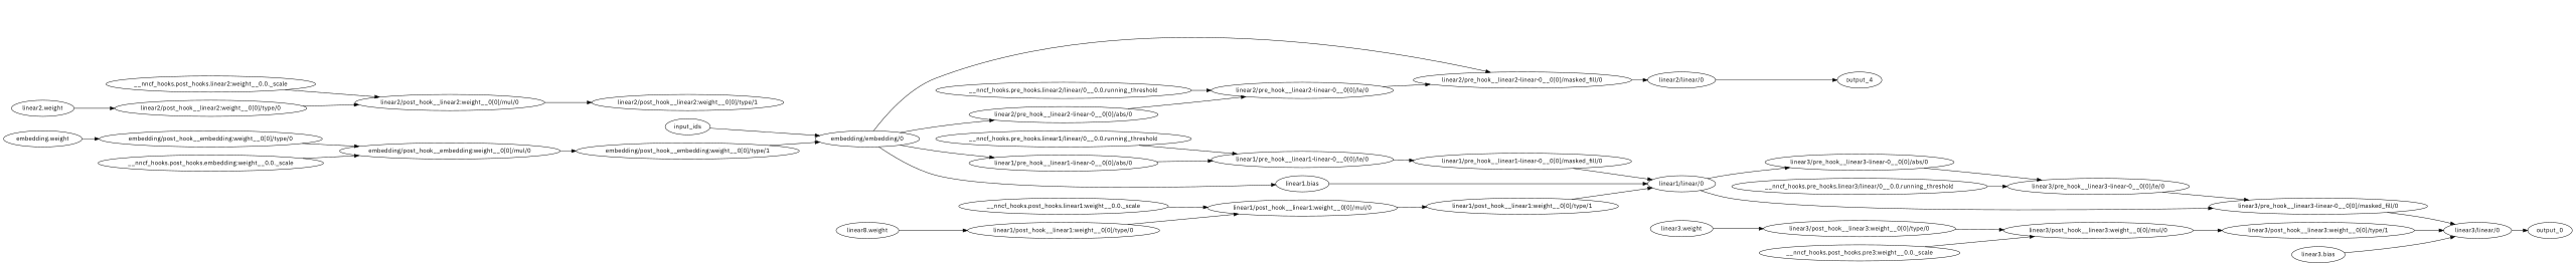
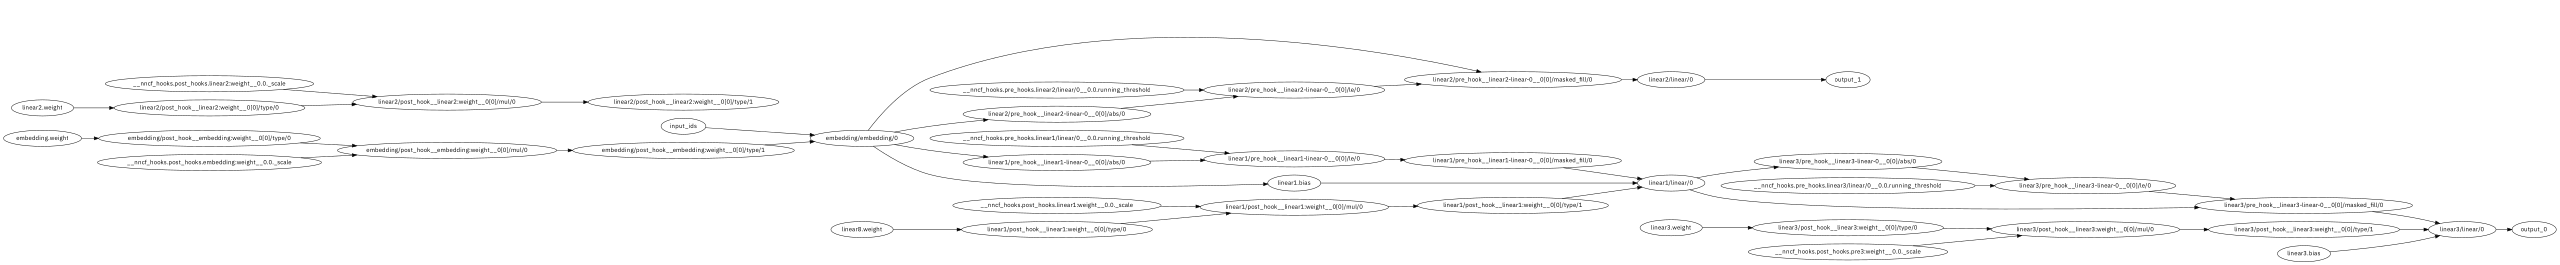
  strict digraph {
    fontname="IBM Plex Sans"
    rankdir=LR
    node [fontname="IBM Plex Sans" metatype=PTConstNoopMetatype type=nncf_model_const]
    edge [dtype=float fontname="IBM Plex Sans" in_port_id=0 out_port_id=0 shape="(2, 8, 2)"]
    input_ids [metatype=PTInputNoopMetatype type=nncf_model_input]
    "embedding/embedding/0" [metatype=PTEmbeddingMetatype type=embedding]
    "linear1/pre_hook__linear1-linear-0__0[0]/abs/0" [metatype=PTAbsMetatype type=abs]
    "linear2/pre_hook__linear2-linear-0__0[0]/abs/0" [metatype=PTAbsMetatype type=abs]
    "linear2/pre_hook__linear2-linear-0__0[0]/masked_fill/0" [metatype=PTScatterMetatype type=masked_fill]
    "linear1.bias"
    "embedding/post_hook__embedding:weight__0[0]/type/0" [metatype=UnknownMetatype type=type]
    "embedding.weight"
    "embedding/post_hook__embedding:weight__0[0]/mul/0" [metatype=PTMulMetatype type=mul]
    "__nncf_hooks.post_hooks.embedding:weight__0.0._scale"
    "embedding/post_hook__embedding:weight__0[0]/type/1" [metatype=UnknownMetatype type=type]
    "linear1/pre_hook__linear1-linear-0__0[0]/le/0" [metatype=UnknownMetatype type=le]
    "linear1/pre_hook__linear1-linear-0__0[0]/masked_fill/0" [metatype=PTScatterMetatype type=masked_fill]
    "linear1/linear/0" [metatype=PTLinearMetatype type=linear]
    "linear2/pre_hook__linear2-linear-0__0[0]/le/0" [metatype=UnknownMetatype type=le]
    "linear2/linear/0" [metatype=PTLinearMetatype type=linear]
    n17 [label="linear8.weight"]
    "linear1/post_hook__linear1:weight__0[0]/type/0" [metatype=UnknownMetatype type=type]
    "linear1/post_hook__linear1:weight__0[0]/mul/0" [metatype=PTMulMetatype type=mul]
    "__nncf_hooks.post_hooks.linear1:weight__0.0._scale"
    "linear1/post_hook__linear1:weight__0[0]/type/1" [metatype=UnknownMetatype type=type]
    "linear3/pre_hook__linear3-linear-0__0[0]/abs/0" [metatype=PTAbsMetatype type=abs]
    "linear3/pre_hook__linear3-linear-0__0[0]/masked_fill/0" [metatype=PTScatterMetatype type=masked_fill]
    "__nncf_hooks.pre_hooks.linear1/linear/0__0.0.running_threshold"
    "linear3/pre_hook__linear3-linear-0__0[0]/le/0" [metatype=UnknownMetatype type=le]
    "linear3/linear/0" [metatype=PTLinearMetatype type=linear]
    "linear3/post_hook__linear3:weight__0[0]/type/0" [metatype=UnknownMetatype type=type]
    "linear3.weight"
    "linear3/post_hook__linear3:weight__0[0]/mul/0" [metatype=PTMulMetatype type=mul]
    n30 [label="__nncf_hooks.post_hooks.pre3:weight__0.0._scale"]
    "linear3/post_hook__linear3:weight__0[0]/type/1" [metatype=UnknownMetatype type=type]
    output_0 [metatype=PTOutputNoopMetatype type=nncf_model_output]
    "linear3.bias"
    "__nncf_hooks.pre_hooks.linear3/linear/0__0.0.running_threshold"
    "linear2/post_hook__linear2:weight__0[0]/type/0" [metatype=UnknownMetatype type=type]
    "linear2.weight"
    "linear2/post_hook__linear2:weight__0[0]/mul/0" [metatype=PTMulMetatype type=mul]
    "__nncf_hooks.post_hooks.linear2:weight__0.0._scale"
    "linear2/post_hook__linear2:weight__0[0]/type/1" [metatype=UnknownMetatype type=type]
-   output_1 [metatype=PTOutputNoopMetatype type=nncf_model_output label=output_4]
+   output_1 [metatype=PTOutputNoopMetatype type=nncf_model_output]
    "__nncf_hooks.pre_hooks.linear2/linear/0__0.0.running_threshold"
    input_ids -> "embedding/embedding/0" [dtype=int shape="(2, 8)"]
    "embedding/embedding/0" -> "linear1/pre_hook__linear1-linear-0__0[0]/abs/0"
    "embedding/embedding/0" -> "linear2/pre_hook__linear2-linear-0__0[0]/abs/0"
    "embedding/embedding/0" -> "linear2/pre_hook__linear2-linear-0__0[0]/masked_fill/0"
    "embedding/embedding/0" -> "linear1.bias"
    "linear1/pre_hook__linear1-linear-0__0[0]/abs/0" -> "linear1/pre_hook__linear1-linear-0__0[0]/le/0"
    "linear2/pre_hook__linear2-linear-0__0[0]/abs/0" -> "linear2/pre_hook__linear2-linear-0__0[0]/le/0"
    "linear2/pre_hook__linear2-linear-0__0[0]/masked_fill/0" -> "linear2/linear/0"
    "linear1.bias" -> "linear1/linear/0" [in_port_id=2 shape="(3,)"]
    "embedding/post_hook__embedding:weight__0[0]/type/0" -> "embedding/post_hook__embedding:weight__0[0]/mul/0" [shape="(32, 2)"]
    "embedding.weight" -> "embedding/post_hook__embedding:weight__0[0]/type/0" [dtype=int shape="(32, 2)"]
    "embedding/post_hook__embedding:weight__0[0]/mul/0" -> "embedding/post_hook__embedding:weight__0[0]/type/1" [shape="(32, 2)"]
    "__nncf_hooks.post_hooks.embedding:weight__0.0._scale" -> "embedding/post_hook__embedding:weight__0[0]/mul/0" [in_port_id=1 shape="(32, 1)"]
    "embedding/post_hook__embedding:weight__0[0]/type/1" -> "embedding/embedding/0" [in_port_id=1 shape="(32, 2)"]
    "linear1/pre_hook__linear1-linear-0__0[0]/le/0" -> "linear1/pre_hook__linear1-linear-0__0[0]/masked_fill/0" [dtype=int in_port_id=1]
    "linear1/pre_hook__linear1-linear-0__0[0]/masked_fill/0" -> "linear1/linear/0"
    "linear1/linear/0" -> "linear3/pre_hook__linear3-linear-0__0[0]/abs/0" [shape="(2, 8, 3)"]
    "linear1/linear/0" -> "linear3/pre_hook__linear3-linear-0__0[0]/masked_fill/0" [shape="(2, 8, 3)"]
    "linear2/pre_hook__linear2-linear-0__0[0]/le/0" -> "linear2/pre_hook__linear2-linear-0__0[0]/masked_fill/0" [dtype=int in_port_id=1]
    "linear2/linear/0" -> output_1 [shape="(2, 8, 4)"]
    n17 -> "linear1/post_hook__linear1:weight__0[0]/type/0" [dtype=int shape="(3, 2)"]
    "linear1/post_hook__linear1:weight__0[0]/type/0" -> "linear1/post_hook__linear1:weight__0[0]/mul/0" [shape="(3, 2)"]
    "linear1/post_hook__linear1:weight__0[0]/mul/0" -> "linear1/post_hook__linear1:weight__0[0]/type/1" [shape="(3, 2)"]
    "__nncf_hooks.post_hooks.linear1:weight__0.0._scale" -> "linear1/post_hook__linear1:weight__0[0]/mul/0" [in_port_id=1 shape="(3, 1)"]
    "linear1/post_hook__linear1:weight__0[0]/type/1" -> "linear1/linear/0" [in_port_id=1 shape="(3, 2)"]
    "linear3/pre_hook__linear3-linear-0__0[0]/abs/0" -> "linear3/pre_hook__linear3-linear-0__0[0]/le/0" [shape="(2, 8, 3)"]
    "linear3/pre_hook__linear3-linear-0__0[0]/masked_fill/0" -> "linear3/linear/0" [shape="(2, 8, 3)"]
    "__nncf_hooks.pre_hooks.linear1/linear/0__0.0.running_threshold" -> "linear1/pre_hook__linear1-linear-0__0[0]/le/0" [in_port_id=1 shape="()"]
    "linear3/pre_hook__linear3-linear-0__0[0]/le/0" -> "linear3/pre_hook__linear3-linear-0__0[0]/masked_fill/0" [dtype=int in_port_id=1 shape="(2, 8, 3)"]
    "linear3/linear/0" -> output_0 [shape="(2, 8, 5)"]
    "linear3/post_hook__linear3:weight__0[0]/type/0" -> "linear3/post_hook__linear3:weight__0[0]/mul/0" [shape="(5, 3)"]
    "linear3.weight" -> "linear3/post_hook__linear3:weight__0[0]/type/0" [dtype=int shape="(5, 3)"]
    "linear3/post_hook__linear3:weight__0[0]/mul/0" -> "linear3/post_hook__linear3:weight__0[0]/type/1" [shape="(5, 3)"]
    n30 -> "linear3/post_hook__linear3:weight__0[0]/mul/0" [in_port_id=1 shape="(5, 1)"]
    "linear3/post_hook__linear3:weight__0[0]/type/1" -> "linear3/linear/0" [in_port_id=1 shape="(5, 3)"]
    "linear3.bias" -> "linear3/linear/0" [in_port_id=2 shape="(5,)"]
    "__nncf_hooks.pre_hooks.linear3/linear/0__0.0.running_threshold" -> "linear3/pre_hook__linear3-linear-0__0[0]/le/0" [in_port_id=1 shape="()"]
    "linear2/post_hook__linear2:weight__0[0]/type/0" -> "linear2/post_hook__linear2:weight__0[0]/mul/0" [shape="(4, 2)"]
    "linear2.weight" -> "linear2/post_hook__linear2:weight__0[0]/type/0" [dtype=int shape="(4, 2)"]
    "linear2/post_hook__linear2:weight__0[0]/mul/0" -> "linear2/post_hook__linear2:weight__0[0]/type/1" [shape="(4, 2)"]
    "__nncf_hooks.post_hooks.linear2:weight__0.0._scale" -> "linear2/post_hook__linear2:weight__0[0]/mul/0" [in_port_id=1 shape="(4, 1)"]
    "__nncf_hooks.pre_hooks.linear2/linear/0__0.0.running_threshold" -> "linear2/pre_hook__linear2-linear-0__0[0]/le/0" [in_port_id=1 shape="()"]
  }
